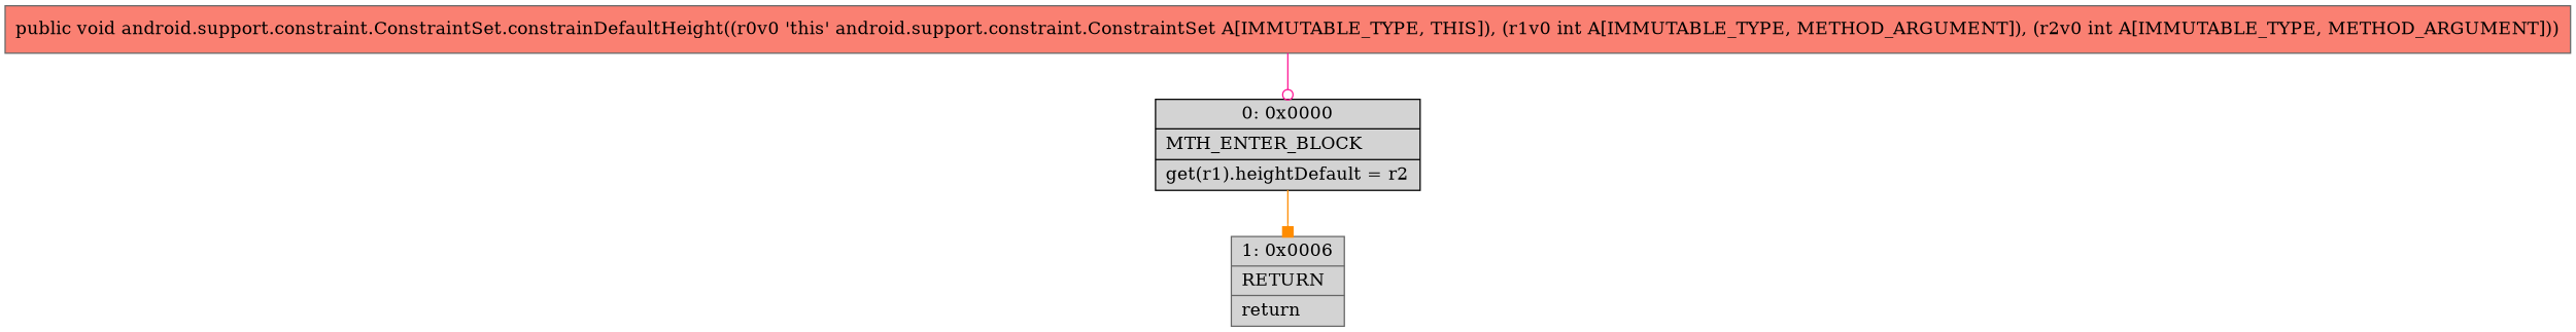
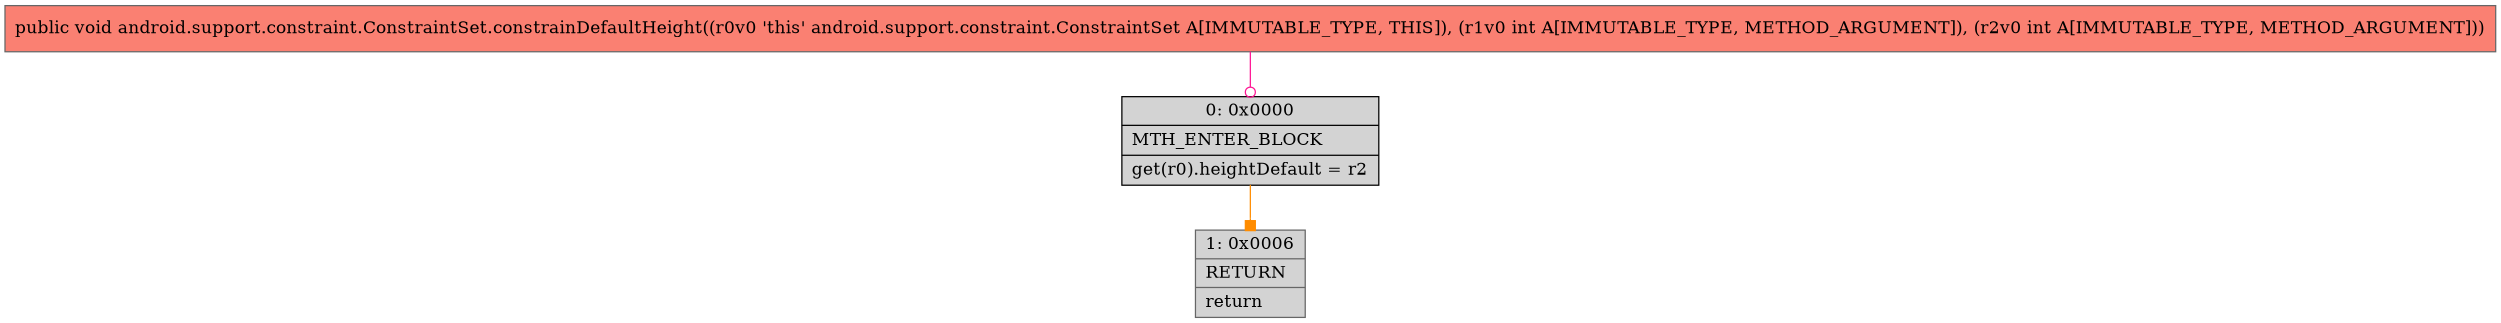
  digraph {
    node [shape=record style=filled fillcolor=lightgrey color=gray40]
-   n1 [label="{0\:\ 0x0000|MTH_ENTER_BLOCK\l|get(r1).heightDefault = r2\l}" color=black]
+   n1 [label="{0\:\ 0x0000|MTH_ENTER_BLOCK\l|get(r0).heightDefault = r2\l}" color=black]
    n2 [label="{1\:\ 0x0006|RETURN\l|return\l}"]
    n3 [label="{public void android.support.constraint.ConstraintSet.constrainDefaultHeight((r0v0 'this' android.support.constraint.ConstraintSet A[IMMUTABLE_TYPE, THIS]), (r1v0 int A[IMMUTABLE_TYPE, METHOD_ARGUMENT]), (r2v0 int A[IMMUTABLE_TYPE, METHOD_ARGUMENT])) }" fillcolor=salmon]
    n1 -> n2 [color=darkorange arrowhead=box]
    n3 -> n1 [color=deeppink arrowhead=odot]
  }
